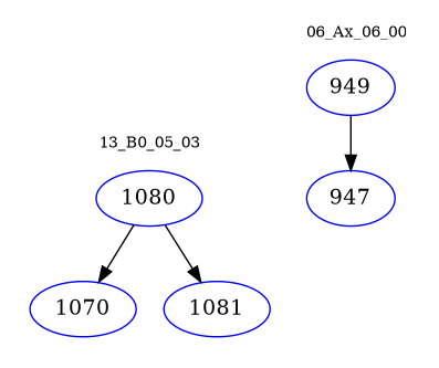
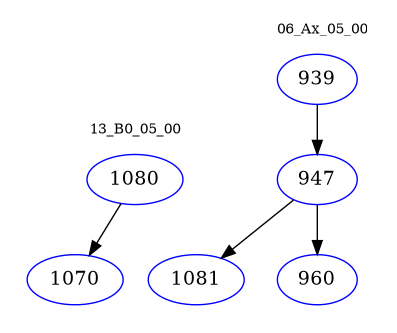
  digraph {
    node [color=blue]
    edge [color=black]
    n1 [label=947]
-   n3 [label=949]
+   n2 [label=960]
+   n3 [label=939]
    n4 [label=1080]
    n5 [label=1070]
    n6 [label=1081]
    subgraph cluster_1 {
      color=white
      fontsize=10
-     label="06_Ax_06_00"
+     label="06_Ax_05_00"
      n1
+     n2
      n3
    }
    subgraph cluster_2 {
      color=white
      fontsize=10
-     label="13_B0_05_03"
+     label="13_B0_05_00"
      n4
      n5
      n6
    }
+   n1 -> n2
    n3 -> n1
    n4 -> n5
-   n4 -> n6
+   n1 -> n6
  }
